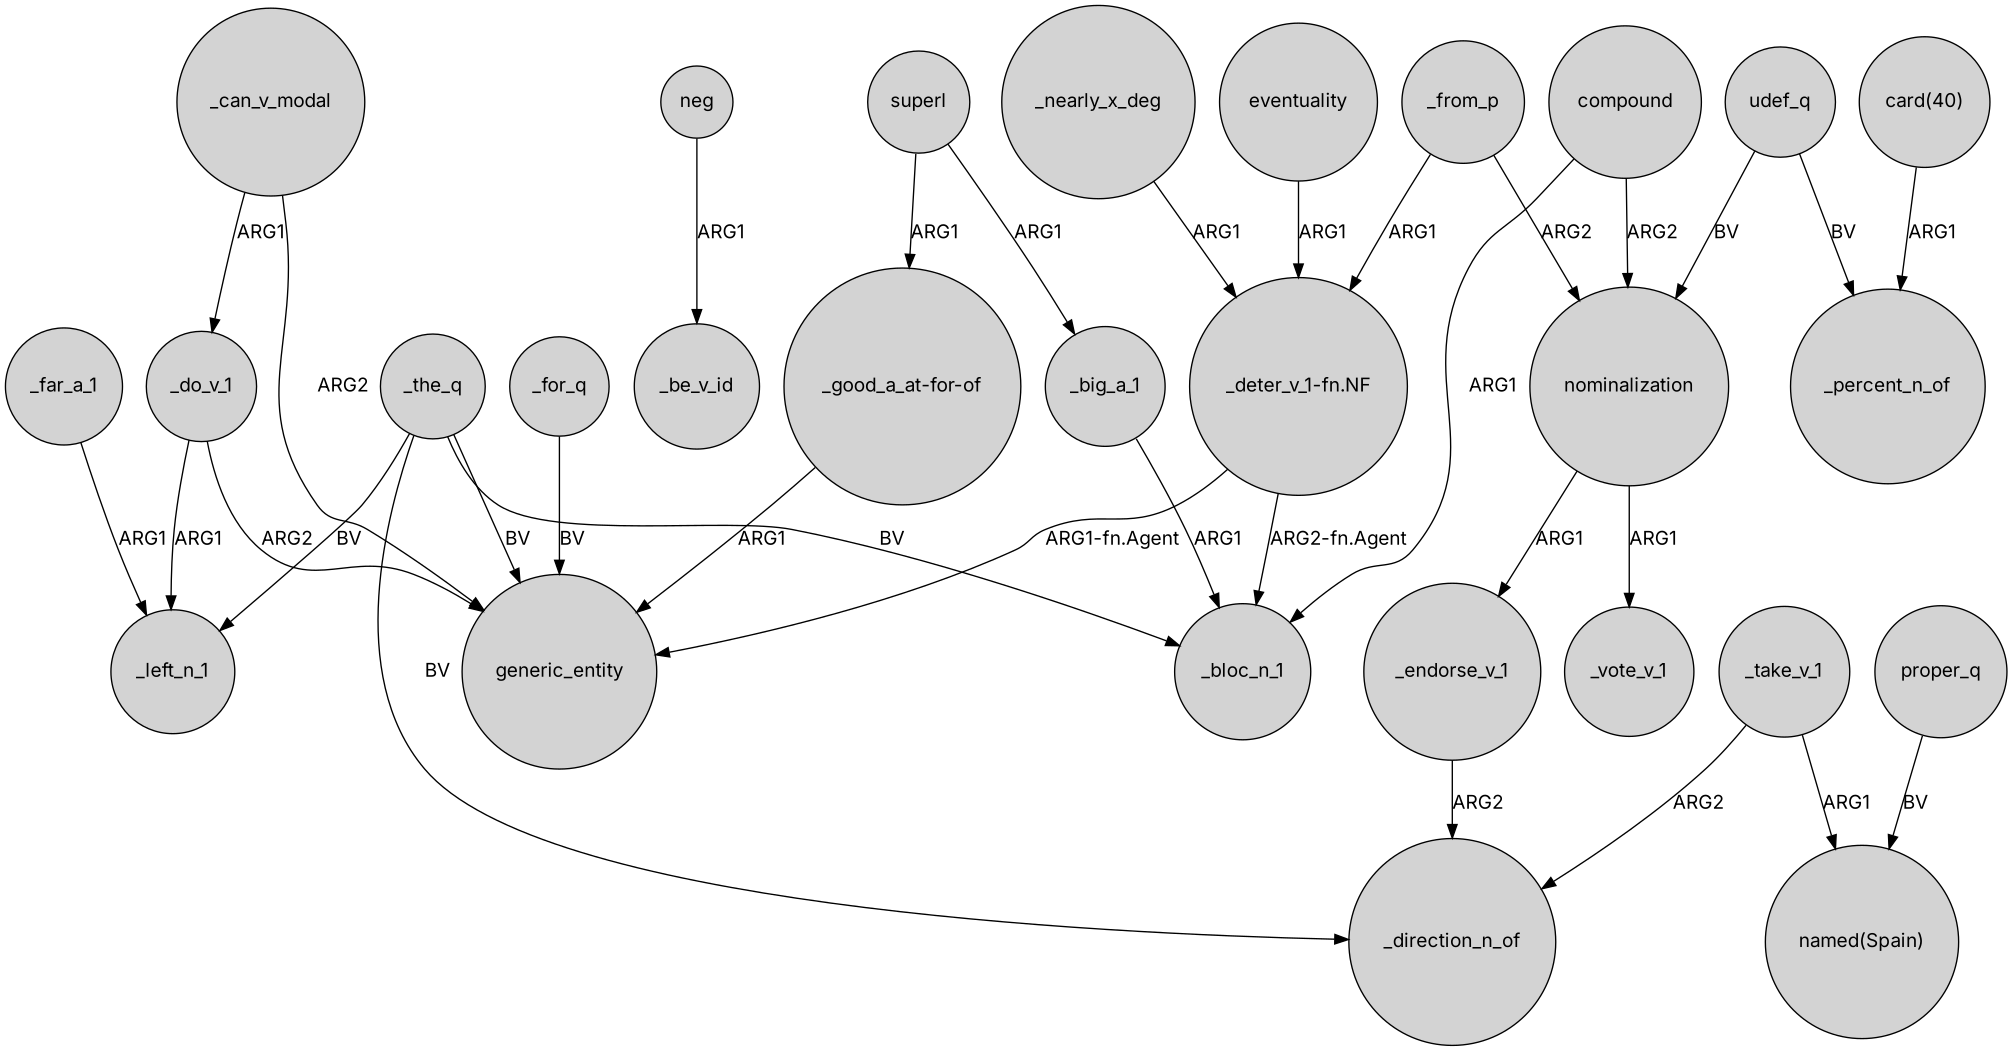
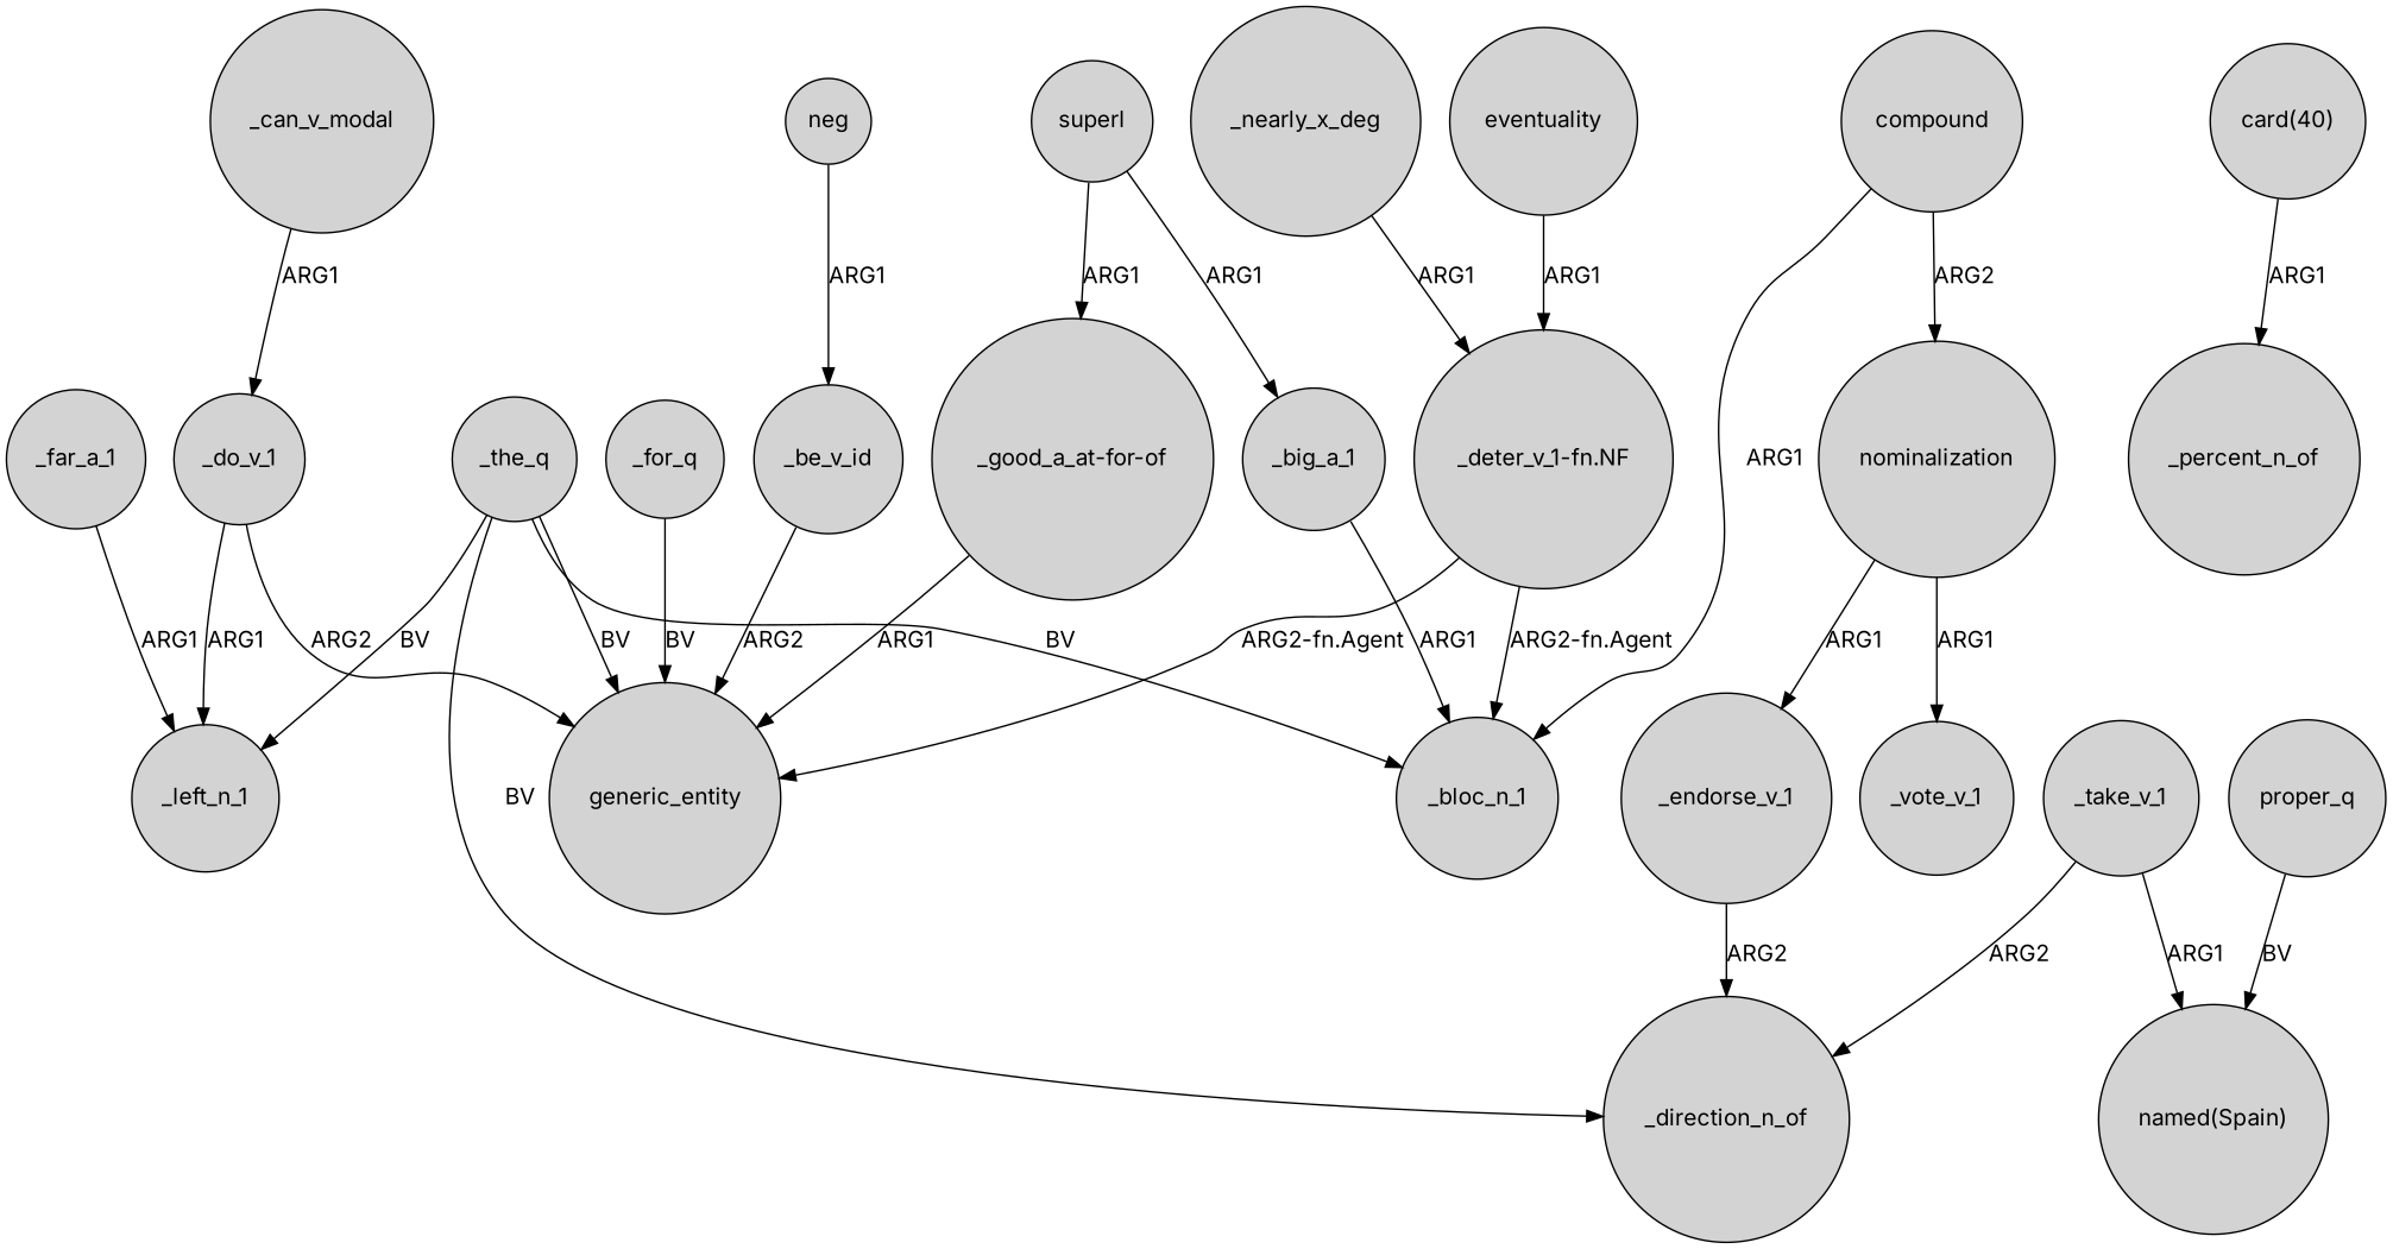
  digraph {
    fontname=Inter
    node [fontname=Inter shape=circle style=filled]
    edge [fontname=Inter]
    n1 [label=_for_q]
    generic_entity
    _the_q
    _left_n_1
    _bloc_n_1
    _direction_n_of
    "_deter_v_1-fn.NF"
    nominalization
    _endorse_v_1
    _vote_v_1
    _far_a_1
    _big_a_1
    _take_v_1
    "named(Spain)"
    "card(40)"
    _percent_n_of
-   _from_p
    compound
    _do_v_1
    _be_v_id
    eventuality
    _nearly_x_deg
    "_good_a_at-for-of"
    superl
    _can_v_modal
-   udef_q
    neg
    proper_q
    n1 -> generic_entity [label=BV]
    _the_q -> generic_entity [label=BV]
    _the_q -> _left_n_1 [label=BV]
    _the_q -> _bloc_n_1 [label=BV]
    _the_q -> _direction_n_of [label=BV]
-   "_deter_v_1-fn.NF" -> generic_entity [label="ARG1-fn.Agent"]
+   "_deter_v_1-fn.NF" -> generic_entity [label="ARG2-fn.Agent"]
    "_deter_v_1-fn.NF" -> _bloc_n_1 [label="ARG2-fn.Agent"]
    nominalization -> _endorse_v_1 [label=ARG1]
    nominalization -> _vote_v_1 [label=ARG1]
    _endorse_v_1 -> _direction_n_of [label=ARG2]
    _far_a_1 -> _left_n_1 [label=ARG1]
    _big_a_1 -> _bloc_n_1 [label=ARG1]
    _take_v_1 -> _direction_n_of [label=ARG2]
    _take_v_1 -> "named(Spain)" [label=ARG1]
    "card(40)" -> _percent_n_of [label=ARG1]
-   _from_p -> "_deter_v_1-fn.NF" [label=ARG1]
-   _from_p -> nominalization [label=ARG2]
    compound -> _bloc_n_1 [label=ARG1]
    compound -> nominalization [label=ARG2]
    _do_v_1 -> generic_entity [label=ARG2]
    _do_v_1 -> _left_n_1 [label=ARG1]
-   _can_v_modal -> generic_entity [label=ARG2]
+   _be_v_id -> generic_entity [label=ARG2]
    eventuality -> "_deter_v_1-fn.NF" [label=ARG1]
    _nearly_x_deg -> "_deter_v_1-fn.NF" [label=ARG1]
    "_good_a_at-for-of" -> generic_entity [label=ARG1]
    superl -> _big_a_1 [label=ARG1]
    superl -> "_good_a_at-for-of" [label=ARG1]
    _can_v_modal -> _do_v_1 [label=ARG1]
-   udef_q -> nominalization [label=BV]
-   udef_q -> _percent_n_of [label=BV]
    neg -> _be_v_id [label=ARG1]
    proper_q -> "named(Spain)" [label=BV]
  }
